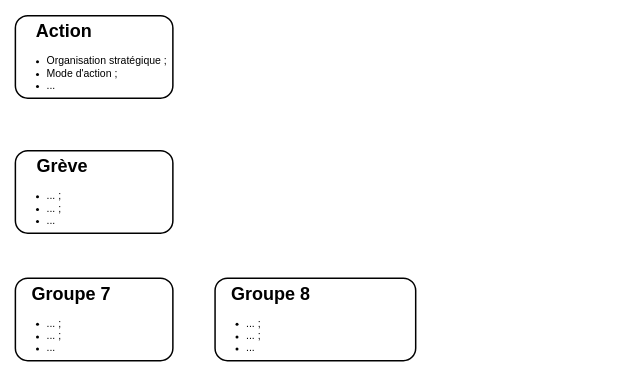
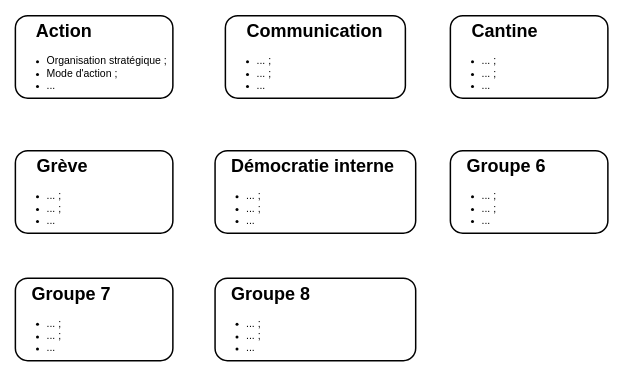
  <mxCell id="0" />
  <mxCell id="1" parent="0" />
  <mxCell id="2" value="&lt;h1 align=&quot;left&quot; style=&quot;margin-top: 0px;&quot;&gt;&amp;nbsp; &amp;nbsp; Action&lt;/h1&gt;&lt;div align=&quot;left&quot;&gt;&lt;ul&gt;&lt;li&gt;&lt;font style=&quot;font-size: 14px;&quot;&gt;Organisation stratégique ;&lt;/font&gt;&lt;/li&gt;&lt;li&gt;&lt;font style=&quot;font-size: 14px;&quot;&gt;Mode d'action ;&lt;/font&gt;&lt;/li&gt;&lt;li&gt;&lt;font style=&quot;font-size: 14px;&quot;&gt;...&lt;/font&gt;&lt;/li&gt;&lt;/ul&gt;&lt;/div&gt;" style="text;html=1;whiteSpace=wrap;overflow=hidden;rounded=1;align=left;strokeColor=default;strokeWidth=2;" vertex="1" parent="1"><mxGeometry x="20" y="20" width="210" height="110" as="geometry" /></mxCell>
+ <mxCell id="3" value="&lt;h1 align=&quot;left&quot; style=&quot;margin-top: 0px;&quot;&gt;&amp;nbsp; &amp;nbsp; Communication&lt;/h1&gt;&lt;div align=&quot;left&quot;&gt;&lt;ul&gt;&lt;li&gt;&lt;font style=&quot;font-size: 14px;&quot;&gt;... ;&lt;/font&gt;&lt;/li&gt;&lt;li&gt;&lt;font style=&quot;font-size: 14px;&quot;&gt;... ;&lt;/font&gt;&lt;/li&gt;&lt;li&gt;&lt;font style=&quot;font-size: 14px;&quot;&gt;...&lt;/font&gt;&lt;/li&gt;&lt;/ul&gt;&lt;/div&gt;" style="text;html=1;whiteSpace=wrap;overflow=hidden;rounded=1;align=left;strokeColor=default;strokeWidth=2;" vertex="1" parent="1"><mxGeometry x="300" y="20" width="240" height="110" as="geometry" /></mxCell>
+ <mxCell id="4" value="&lt;h1 align=&quot;left&quot; style=&quot;margin-top: 0px;&quot;&gt;&amp;nbsp; &amp;nbsp; Cantine&lt;/h1&gt;&lt;div align=&quot;left&quot;&gt;&lt;ul&gt;&lt;li&gt;&lt;font style=&quot;font-size: 14px;&quot;&gt;... ;&lt;/font&gt;&lt;/li&gt;&lt;li&gt;&lt;font style=&quot;font-size: 14px;&quot;&gt;... ;&lt;/font&gt;&lt;/li&gt;&lt;li&gt;&lt;font style=&quot;font-size: 14px;&quot;&gt;...&lt;/font&gt;&lt;/li&gt;&lt;/ul&gt;&lt;/div&gt;" style="text;html=1;whiteSpace=wrap;overflow=hidden;rounded=1;align=left;strokeColor=default;strokeWidth=2;" vertex="1" parent="1"><mxGeometry x="600" y="20" width="210" height="110" as="geometry" /></mxCell>
  <mxCell id="5" value="&lt;h1 align=&quot;left&quot; style=&quot;margin-top: 0px;&quot;&gt;&amp;nbsp; &amp;nbsp; Grève&lt;/h1&gt;&lt;div align=&quot;left&quot;&gt;&lt;ul&gt;&lt;li&gt;&lt;font style=&quot;font-size: 14px;&quot;&gt;... ;&lt;/font&gt;&lt;/li&gt;&lt;li&gt;&lt;font style=&quot;font-size: 14px;&quot;&gt;... ;&lt;/font&gt;&lt;/li&gt;&lt;li&gt;&lt;font style=&quot;font-size: 14px;&quot;&gt;...&lt;/font&gt;&lt;/li&gt;&lt;/ul&gt;&lt;/div&gt;" style="text;html=1;whiteSpace=wrap;overflow=hidden;rounded=1;align=left;strokeColor=default;strokeWidth=2;" vertex="1" parent="1"><mxGeometry x="20" y="200" width="210" height="110" as="geometry" /></mxCell>
+ <mxCell id="6" value="&lt;h1 align=&quot;center&quot; style=&quot;margin-top: 0px;&quot;&gt;&amp;nbsp; &amp;nbsp;Démocratie interne&lt;/h1&gt;&lt;div align=&quot;left&quot;&gt;&lt;ul&gt;&lt;li&gt;&lt;font style=&quot;font-size: 14px;&quot;&gt;... ;&lt;/font&gt;&lt;/li&gt;&lt;li&gt;&lt;font style=&quot;font-size: 14px;&quot;&gt;... ;&lt;/font&gt;&lt;/li&gt;&lt;li&gt;&lt;font style=&quot;font-size: 14px;&quot;&gt;...&lt;/font&gt;&lt;/li&gt;&lt;/ul&gt;&lt;/div&gt;" style="text;html=1;whiteSpace=wrap;overflow=hidden;rounded=1;align=left;strokeColor=default;strokeWidth=2;" vertex="1" parent="1"><mxGeometry x="286.25" y="200" width="267.5" height="110" as="geometry" /></mxCell>
  <mxCell id="7" value="&lt;h1 align=&quot;center&quot; style=&quot;margin-top: 0px;&quot;&gt;&amp;nbsp; &amp;nbsp;Groupe 8&lt;/h1&gt;&lt;div align=&quot;left&quot;&gt;&lt;ul&gt;&lt;li&gt;&lt;font style=&quot;font-size: 14px;&quot;&gt;... ;&lt;/font&gt;&lt;/li&gt;&lt;li&gt;&lt;font style=&quot;font-size: 14px;&quot;&gt;... ;&lt;/font&gt;&lt;/li&gt;&lt;li&gt;&lt;font style=&quot;font-size: 14px;&quot;&gt;...&lt;/font&gt;&lt;/li&gt;&lt;/ul&gt;&lt;/div&gt;" style="text;html=1;whiteSpace=wrap;overflow=hidden;rounded=1;align=left;strokeColor=default;strokeWidth=2;" vertex="1" parent="1"><mxGeometry x="286.25" y="370" width="267.5" height="110" as="geometry" /></mxCell>
  <mxCell id="8" value="&lt;h1 align=&quot;center&quot; style=&quot;margin-top: 0px;&quot;&gt;&amp;nbsp; &amp;nbsp;Groupe 7&lt;/h1&gt;&lt;div align=&quot;left&quot;&gt;&lt;ul&gt;&lt;li&gt;&lt;font style=&quot;font-size: 14px;&quot;&gt;... ;&lt;/font&gt;&lt;/li&gt;&lt;li&gt;&lt;font style=&quot;font-size: 14px;&quot;&gt;... ;&lt;/font&gt;&lt;/li&gt;&lt;li&gt;&lt;font style=&quot;font-size: 14px;&quot;&gt;...&lt;/font&gt;&lt;/li&gt;&lt;/ul&gt;&lt;/div&gt;" style="text;html=1;whiteSpace=wrap;overflow=hidden;rounded=1;align=left;strokeColor=default;strokeWidth=2;" vertex="1" parent="1"><mxGeometry x="20" y="370" width="210" height="110" as="geometry" /></mxCell>
+ <mxCell id="9" value="&lt;h1 align=&quot;center&quot; style=&quot;margin-top: 0px;&quot;&gt;&amp;nbsp; &amp;nbsp;Groupe 6&lt;/h1&gt;&lt;div align=&quot;left&quot;&gt;&lt;ul&gt;&lt;li&gt;&lt;font style=&quot;font-size: 14px;&quot;&gt;... ;&lt;/font&gt;&lt;/li&gt;&lt;li&gt;&lt;font style=&quot;font-size: 14px;&quot;&gt;... ;&lt;/font&gt;&lt;/li&gt;&lt;li&gt;&lt;font style=&quot;font-size: 14px;&quot;&gt;...&lt;/font&gt;&lt;/li&gt;&lt;/ul&gt;&lt;/div&gt;" style="text;html=1;whiteSpace=wrap;overflow=hidden;rounded=1;align=left;strokeColor=default;strokeWidth=2;" vertex="1" parent="1"><mxGeometry x="600" y="200" width="210" height="110" as="geometry" /></mxCell>
